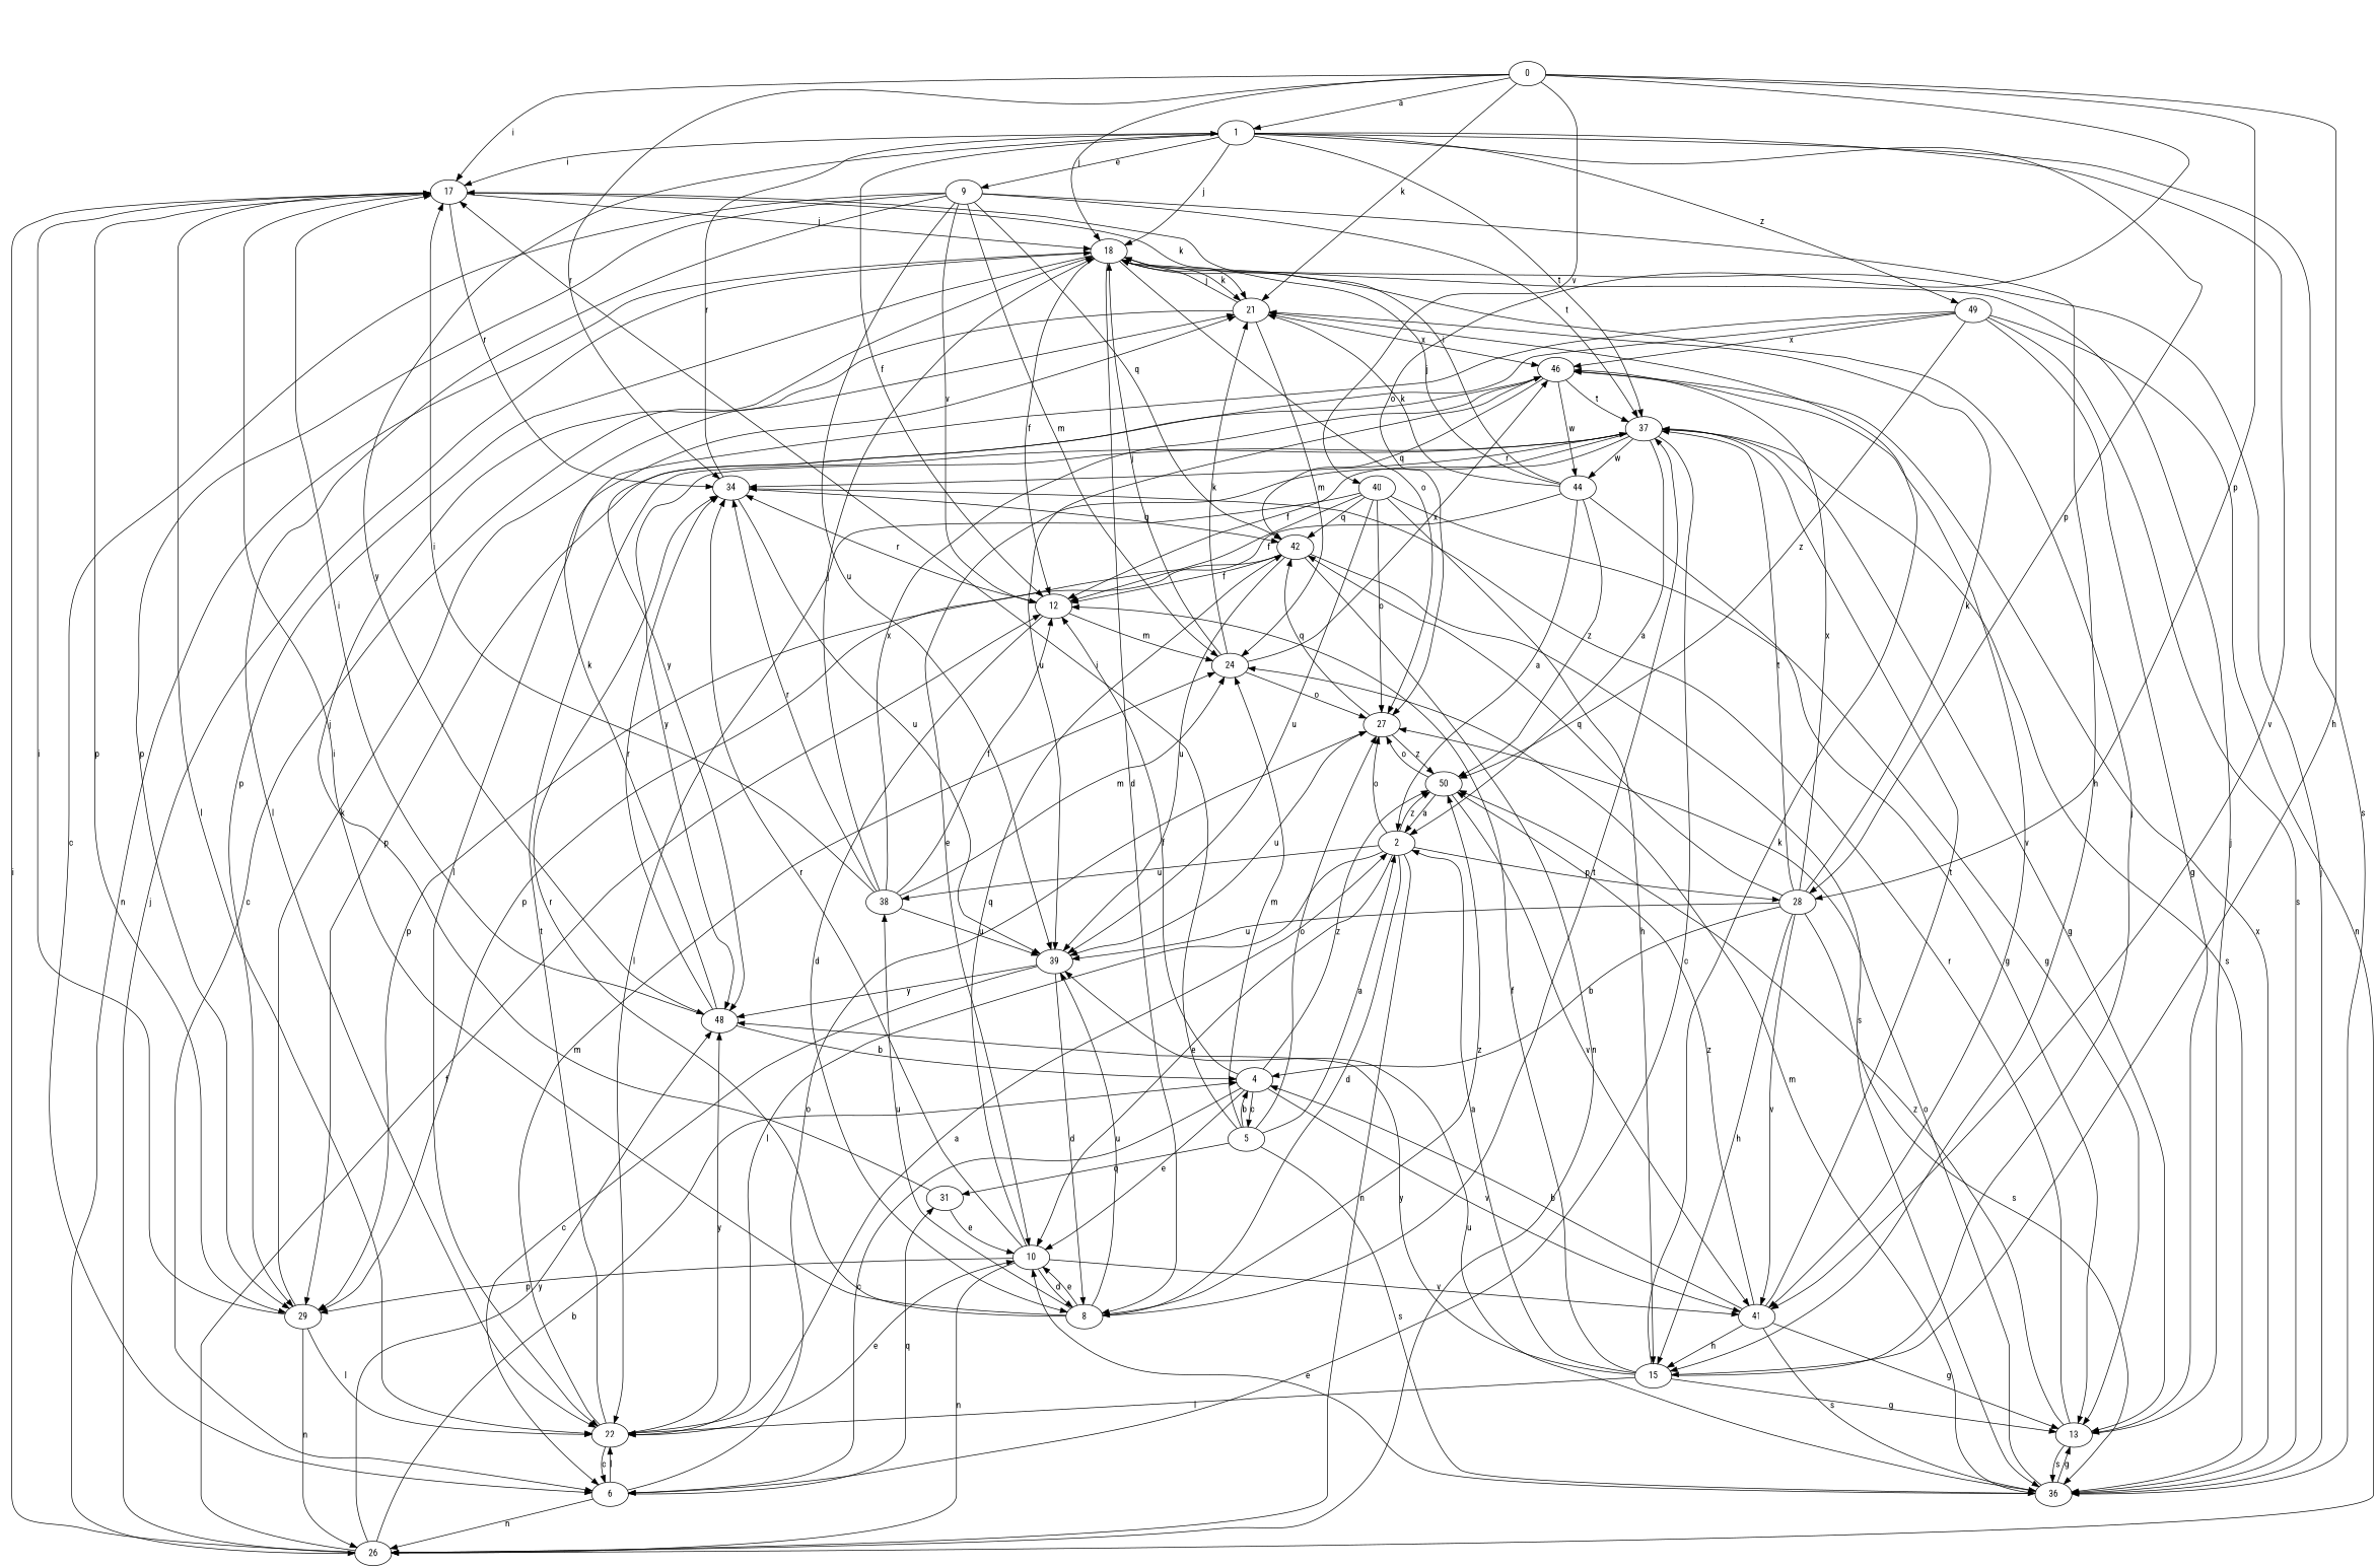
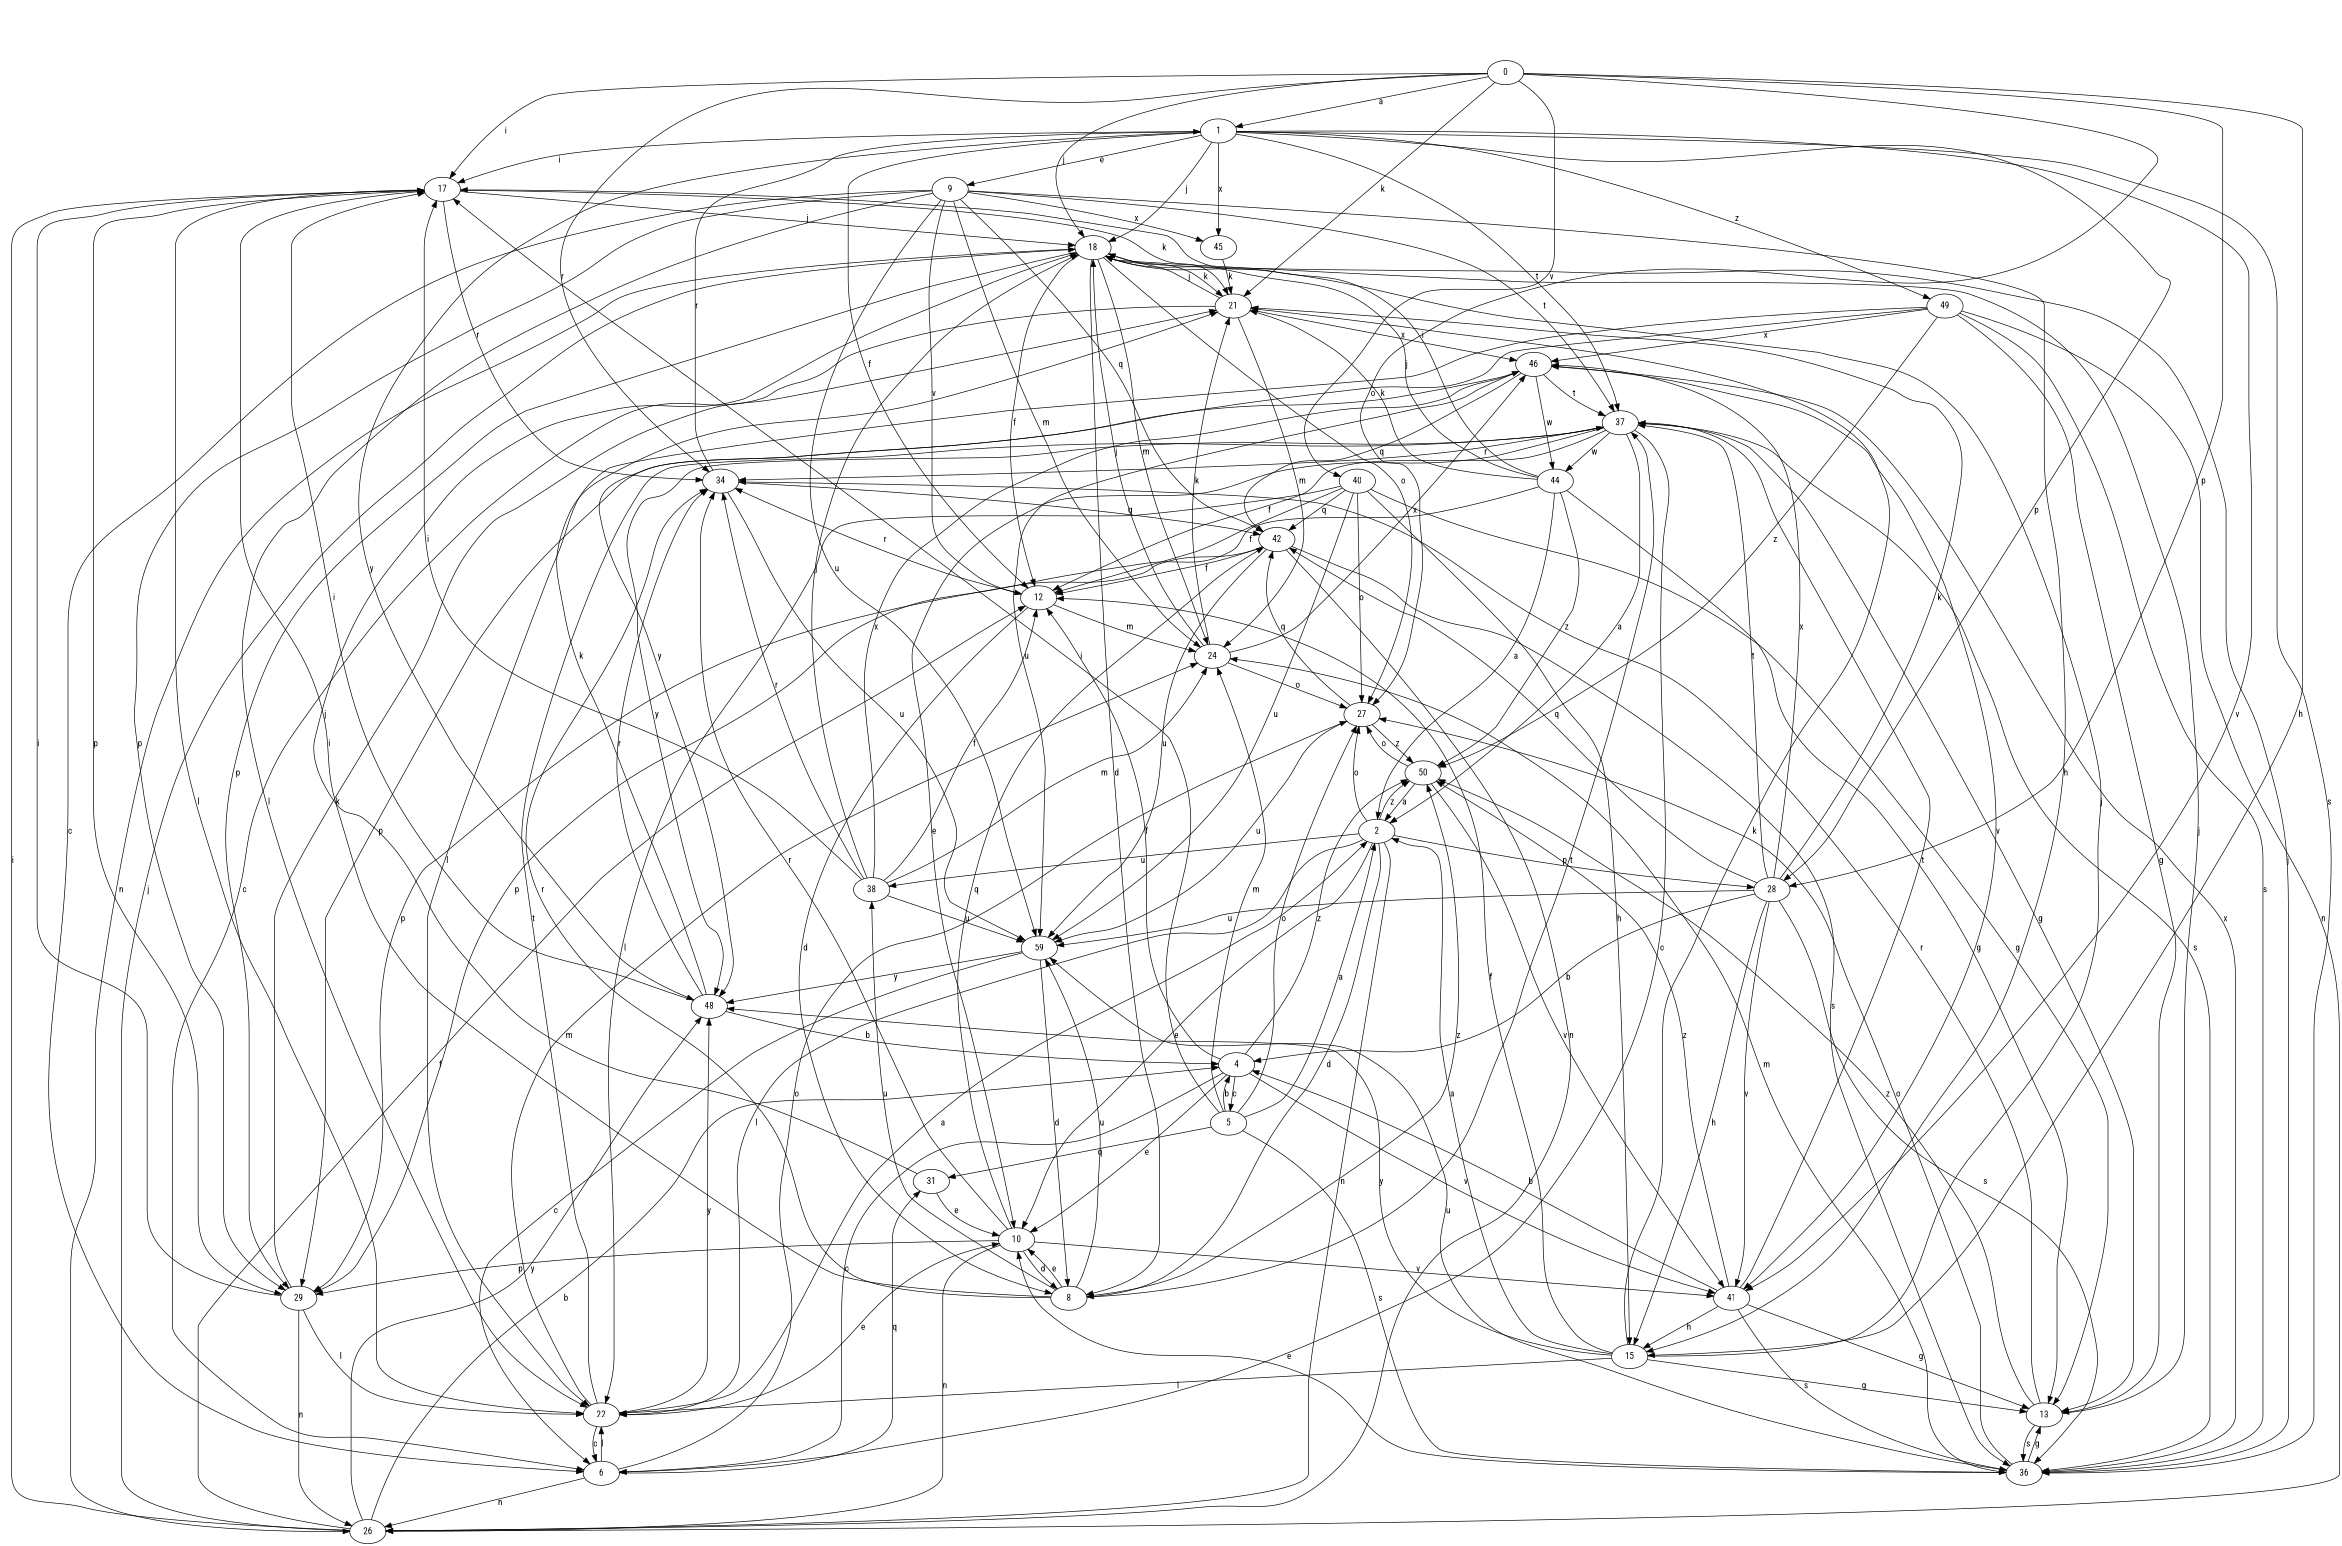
  strict digraph {
    fontname="Roboto Condensed"
    node [fontname="Roboto Condensed"]
    edge [fontname="Roboto Condensed"]
    0
    1
    15
    17
    18
    21
    27
    28
    34
    40
    9
    12
    36
    37
    41
+   45
    48
    49
    2
    22
    13
    29
    8
    26
    24
    6
    46
    50
-   39
+   39 [label=59]
    n30 [label=42]
    4
    10
    44
    38
    5
    31
    0 -> 1 [label=a]
    0 -> 15 [label=h]
    0 -> 17 [label=i]
    0 -> 18 [label=j]
    0 -> 21 [label=k]
    0 -> 27 [label=o]
    0 -> 28 [label=p]
    0 -> 34 [label=r]
    0 -> 40 [label=v]
    1 -> 17 [label=i]
    1 -> 18 [label=j]
    1 -> 28 [label=p]
    1 -> 9 [label=e]
    1 -> 12 [label=f]
    1 -> 36 [label=s]
    1 -> 37 [label=t]
    1 -> 41 [label=v]
+   1 -> 45 [label=x]
    1 -> 48 [label=y]
    1 -> 49 [label=z]
    15 -> 18 [label=j]
    15 -> 21 [label=k]
    15 -> 12 [label=f]
    15 -> 48 [label=y]
    15 -> 2 [label=a]
    15 -> 22 [label=l]
    15 -> 13 [label=g]
    17 -> 18 [label=j]
    17 -> 21 [label=k]
    17 -> 34 [label=r]
    17 -> 22 [label=l]
    17 -> 29 [label=p]
    18 -> 21 [label=k]
    18 -> 27 [label=o]
    18 -> 12 [label=f]
    18 -> 29 [label=p]
    18 -> 8 [label=d]
    18 -> 26 [label=n]
+   18 -> 24 [label=m]
    21 -> 18 [label=j]
    21 -> 24 [label=m]
    21 -> 6 [label=c]
    21 -> 46 [label=x]
    27 -> 50 [label=z]
    27 -> 39 [label=u]
    27 -> n30 [label=q]
    28 -> 15 [label=h]
    28 -> 21 [label=k]
    28 -> 36 [label=s]
    28 -> 37 [label=t]
    28 -> 41 [label=v]
    28 -> 46 [label=x]
    28 -> 39 [label=u]
    28 -> n30 [label=q]
    28 -> 4 [label=b]
    34 -> 1 [label=r]
    34 -> 39 [label=u]
    34 -> n30 [label=q]
    40 -> 15 [label=h]
    40 -> 27 [label=o]
    40 -> 12 [label=f]
    40 -> 22 [label=l]
    40 -> 13 [label=g]
    40 -> 39 [label=u]
    40 -> n30 [label=q]
    9 -> 15 [label=h]
    9 -> 12 [label=v]
    9 -> 37 [label=t]
+   9 -> 45 [label=x]
    9 -> 22 [label=l]
    9 -> 29 [label=p]
    9 -> 24 [label=m]
    9 -> 6 [label=c]
    9 -> 39 [label=u]
    9 -> n30 [label=q]
    12 -> 34 [label=r]
    12 -> 8 [label=d]
    12 -> 24 [label=m]
    36 -> 18 [label=j]
    36 -> 27 [label=o]
    36 -> 13 [label=g]
    36 -> 24 [label=m]
    36 -> 46 [label=x]
    36 -> 39 [label=u]
    36 -> 10 [label=e]
    37 -> 34 [label=r]
    37 -> 12 [label=f]
    37 -> 36 [label=s]
    37 -> 48 [label=y]
    37 -> 2 [label=a]
    37 -> 13 [label=g]
    37 -> 6 [label=c]
    37 -> 10 [label=e]
    37 -> 44 [label=w]
    41 -> 15 [label=h]
    41 -> 36 [label=s]
    41 -> 37 [label=t]
    41 -> 13 [label=g]
    41 -> 50 [label=z]
    41 -> 4 [label=b]
+   45 -> 21 [label=k]
    48 -> 17 [label=i]
    48 -> 21 [label=k]
    48 -> 34 [label=r]
    48 -> 4 [label=b]
    49 -> 36 [label=s]
    49 -> 48 [label=y]
    49 -> 22 [label=l]
    49 -> 13 [label=g]
    49 -> 26 [label=n]
    49 -> 46 [label=x]
    49 -> 50 [label=z]
    2 -> 27 [label=o]
    2 -> 28 [label=p]
    2 -> 22 [label=l]
    2 -> 8 [label=d]
    2 -> 26 [label=n]
    2 -> 50 [label=z]
    2 -> 10 [label=e]
    2 -> 38 [label=u]
    22 -> 37 [label=t]
    22 -> 48 [label=y]
    22 -> 2 [label=a]
    22 -> 24 [label=m]
    22 -> 6 [label=c]
    22 -> 10 [label=e]
    13 -> 18 [label=j]
    13 -> 34 [label=r]
    13 -> 36 [label=s]
    13 -> 50 [label=z]
    29 -> 17 [label=i]
    29 -> 21 [label=k]
    29 -> 22 [label=l]
    29 -> 26 [label=n]
    8 -> 17 [label=i]
    8 -> 34 [label=r]
    8 -> 37 [label=t]
    8 -> 50 [label=z]
    8 -> 39 [label=u]
    8 -> 10 [label=e]
    8 -> 38 [label=u]
    26 -> 17 [label=i]
    26 -> 18 [label=j]
    26 -> 12 [label=f]
    26 -> 48 [label=y]
    26 -> 4 [label=b]
    24 -> 18 [label=j]
    24 -> 21 [label=k]
    24 -> 27 [label=o]
    24 -> 46 [label=x]
    6 -> 27 [label=o]
    6 -> 22 [label=l]
    6 -> 26 [label=n]
    6 -> 31 [label=q]
    46 -> 37 [label=t]
    46 -> 41 [label=v]
    46 -> 29 [label=p]
    46 -> 39 [label=u]
    46 -> n30 [label=q]
    46 -> 44 [label=w]
    50 -> 27 [label=o]
    50 -> 41 [label=v]
    50 -> 2 [label=a]
    39 -> 48 [label=y]
    39 -> 8 [label=d]
    39 -> 6 [label=c]
    n30 -> 12 [label=f]
    n30 -> 36 [label=s]
    n30 -> 29 [label=p]
    n30 -> 26 [label=n]
    n30 -> 39 [label=u]
    4 -> 12 [label=f]
    4 -> 41 [label=v]
    4 -> 6 [label=c]
    4 -> 50 [label=z]
    4 -> 10 [label=e]
    4 -> 5 [label=c]
    10 -> 34 [label=r]
    10 -> 41 [label=v]
    10 -> 29 [label=p]
    10 -> 8 [label=d]
    10 -> 26 [label=n]
    10 -> n30 [label=q]
    44 -> 17 [label=i]
    44 -> 18 [label=j]
    44 -> 21 [label=k]
    44 -> 2 [label=a]
    44 -> 13 [label=g]
    44 -> 29 [label=p]
    44 -> 50 [label=z]
    38 -> 17 [label=i]
    38 -> 18 [label=j]
    38 -> 34 [label=r]
    38 -> 12 [label=f]
    38 -> 24 [label=m]
    38 -> 46 [label=x]
    38 -> 39 [label=u]
    5 -> 17 [label=i]
    5 -> 27 [label=o]
    5 -> 36 [label=s]
    5 -> 2 [label=a]
    5 -> 24 [label=m]
    5 -> 4 [label=b]
    5 -> 31 [label=q]
    31 -> 18 [label=j]
    31 -> 10 [label=e]
  }
